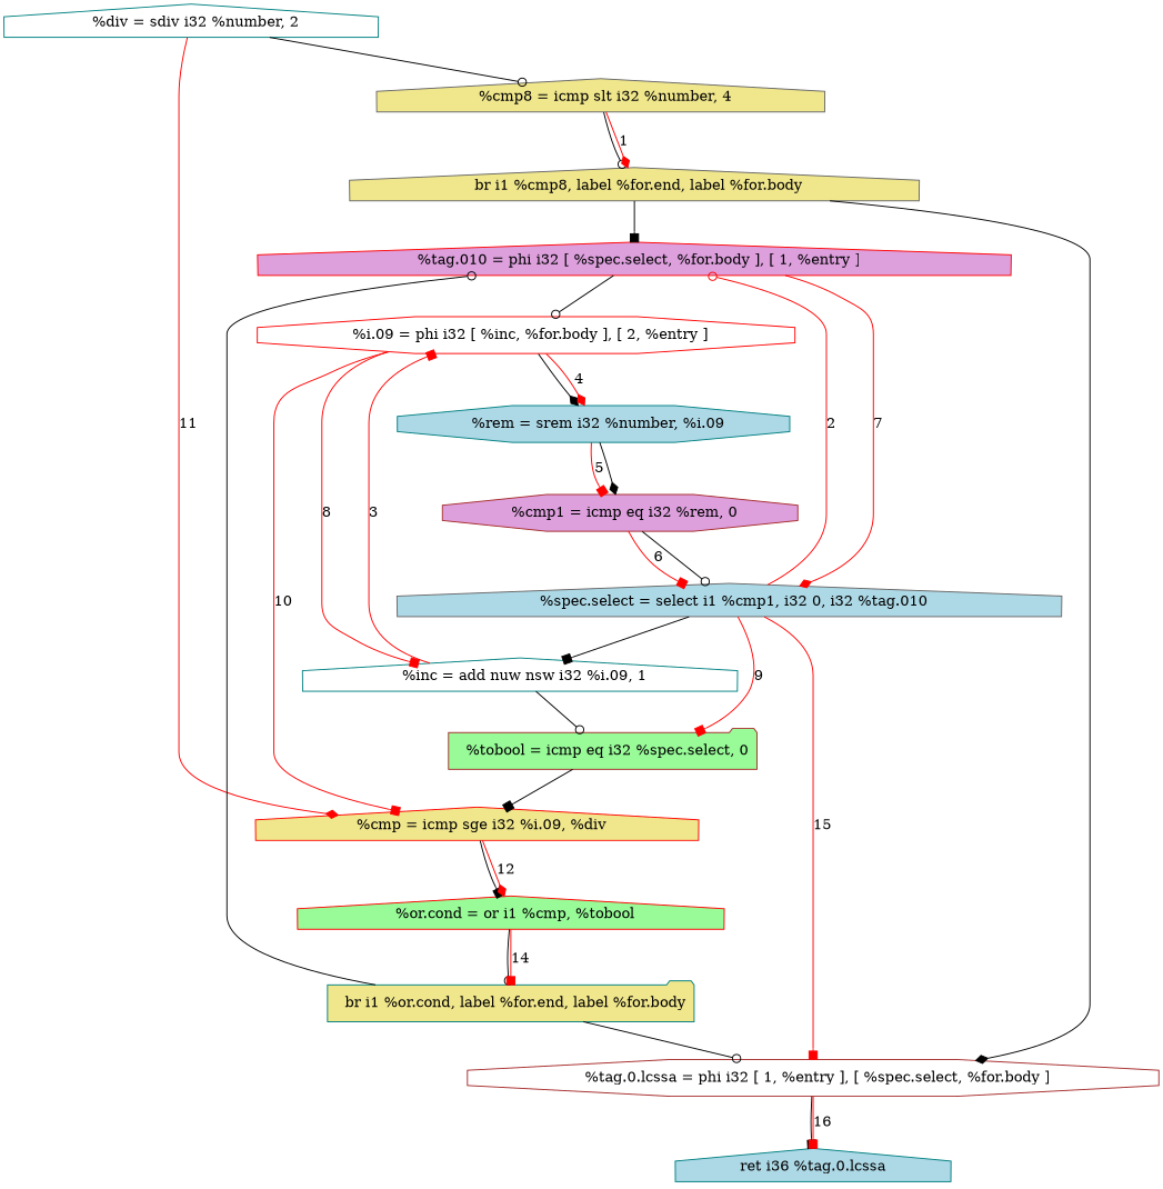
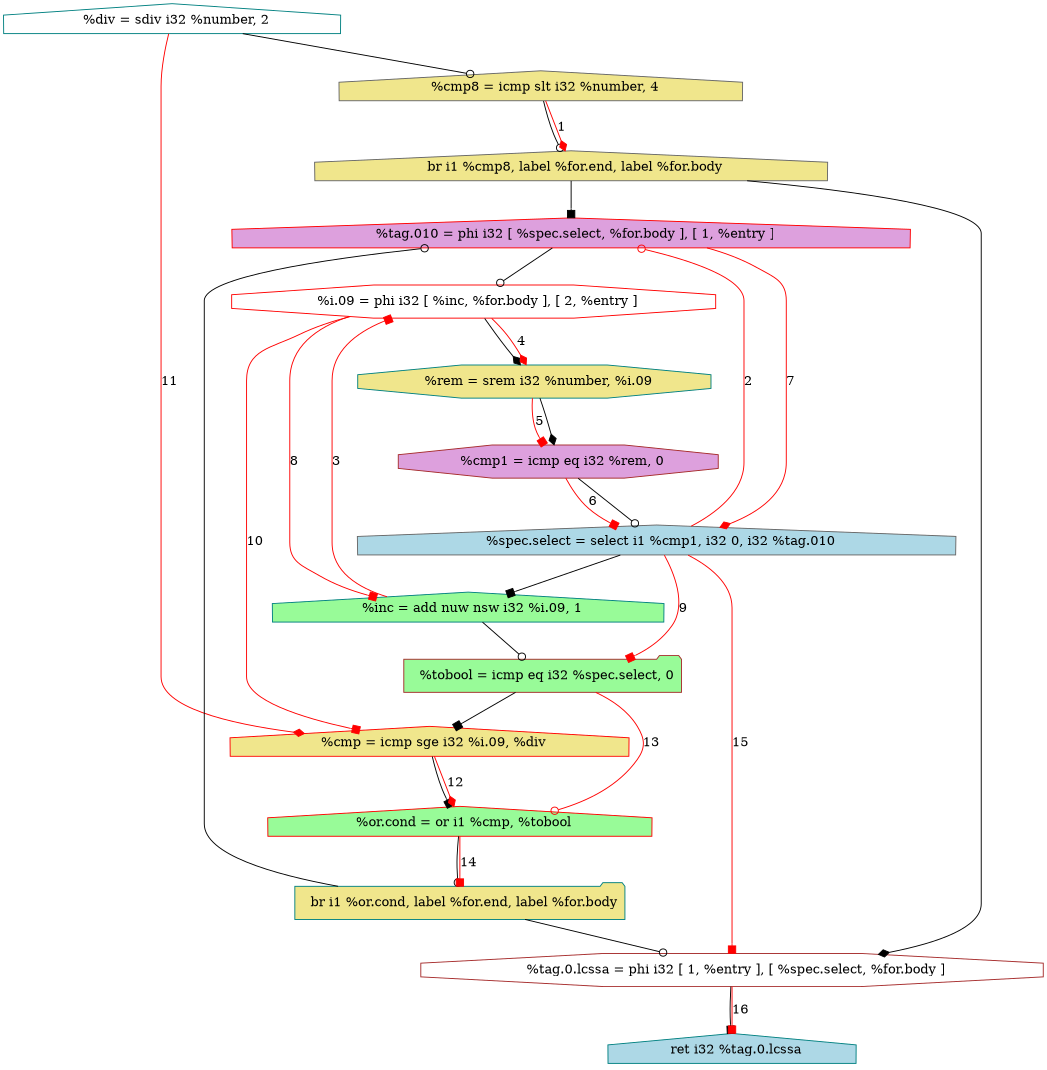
  digraph {
    node [color=teal fillcolor=white shape=house style=filled]
    edge [arrowhead=box]
    n1 [label="  %div = sdiv i32 %number, 2"]
    n2 [color=gray40 fillcolor=khaki label="  %cmp8 = icmp slt i32 %number, 4"]
    n3 [color=red fillcolor=khaki label="  %cmp = icmp sge i32 %i.09, %div"]
    n4 [color=gray40 fillcolor=khaki label="  br i1 %cmp8, label %for.end, label %for.body"]
    n5 [color=red fillcolor=palegreen label="  %or.cond = or i1 %cmp, %tobool"]
    n6 [color=red fillcolor=plum label="  %tag.010 = phi i32 [ %spec.select, %for.body ], [ 1, %entry ]"]
    n7 [color=brown label="  %tag.0.lcssa = phi i32 [ 1, %entry ], [ %spec.select, %for.body ]" shape=octagon]
    n8 [color=red label="  %i.09 = phi i32 [ %inc, %for.body ], [ 2, %entry ]" shape=octagon]
    n9 [color=gray40 fillcolor=lightblue label="  %spec.select = select i1 %cmp1, i32 0, i32 %tag.010"]
-   n10 [fillcolor=lightblue label="ret i36 %tag.0.lcssa"]
-   n11 [fillcolor=lightblue label="  %rem = srem i32 %number, %i.09" shape=octagon]
-   n12 [label="  %inc = add nuw nsw i32 %i.09, 1"]
+   n10 [fillcolor=lightblue label="  ret i32 %tag.0.lcssa"]
+   n11 [fillcolor=khaki label="  %rem = srem i32 %number, %i.09" shape=octagon]
+   n12 [fillcolor=palegreen label="  %inc = add nuw nsw i32 %i.09, 1"]
    n13 [color=brown fillcolor=palegreen label="  %tobool = icmp eq i32 %spec.select, 0" shape=folder]
    n14 [color=brown fillcolor=plum label="  %cmp1 = icmp eq i32 %rem, 0" shape=octagon]
    n15 [fillcolor=khaki label="  br i1 %or.cond, label %for.end, label %for.body" shape=folder]
    n1 -> n2 [arrowhead=odot]
    n1 -> n3 [arrowhead=diamond color=red label=11]
    n2 -> n4 [arrowhead=odot]
    n2 -> n4 [arrowhead=diamond color=red label=1]
    n3 -> n5
    n3 -> n5 [arrowhead=diamond color=red label=12]
    n4 -> n6
    n4 -> n7 [arrowhead=diamond]
    n5 -> n15 [arrowhead=odot]
    n5 -> n15 [color=red label=14]
    n6 -> n8 [arrowhead=odot]
    n6 -> n9 [arrowhead=diamond color=red label=7]
    n7 -> n10
    n7 -> n10 [color=red label=16]
    n8 -> n3 [color=red label=10]
    n8 -> n11 [arrowhead=diamond]
    n8 -> n11 [arrowhead=diamond color=red label=4]
    n8 -> n12 [color=red label=8]
    n9 -> n6 [arrowhead=odot color=red label=2]
    n9 -> n7 [color=red label=15]
    n9 -> n12
    n9 -> n13 [color=red label=9]
    n11 -> n14 [arrowhead=diamond]
    n11 -> n14 [color=red label=5]
    n12 -> n8 [color=red label=3]
    n12 -> n13 [arrowhead=odot]
    n13 -> n3
+   n13 -> n5 [arrowhead=odot color=red label=13]
    n14 -> n9 [arrowhead=odot]
    n14 -> n9 [color=red label=6]
    n15 -> n6 [arrowhead=odot]
    n15 -> n7 [arrowhead=odot]
  }
